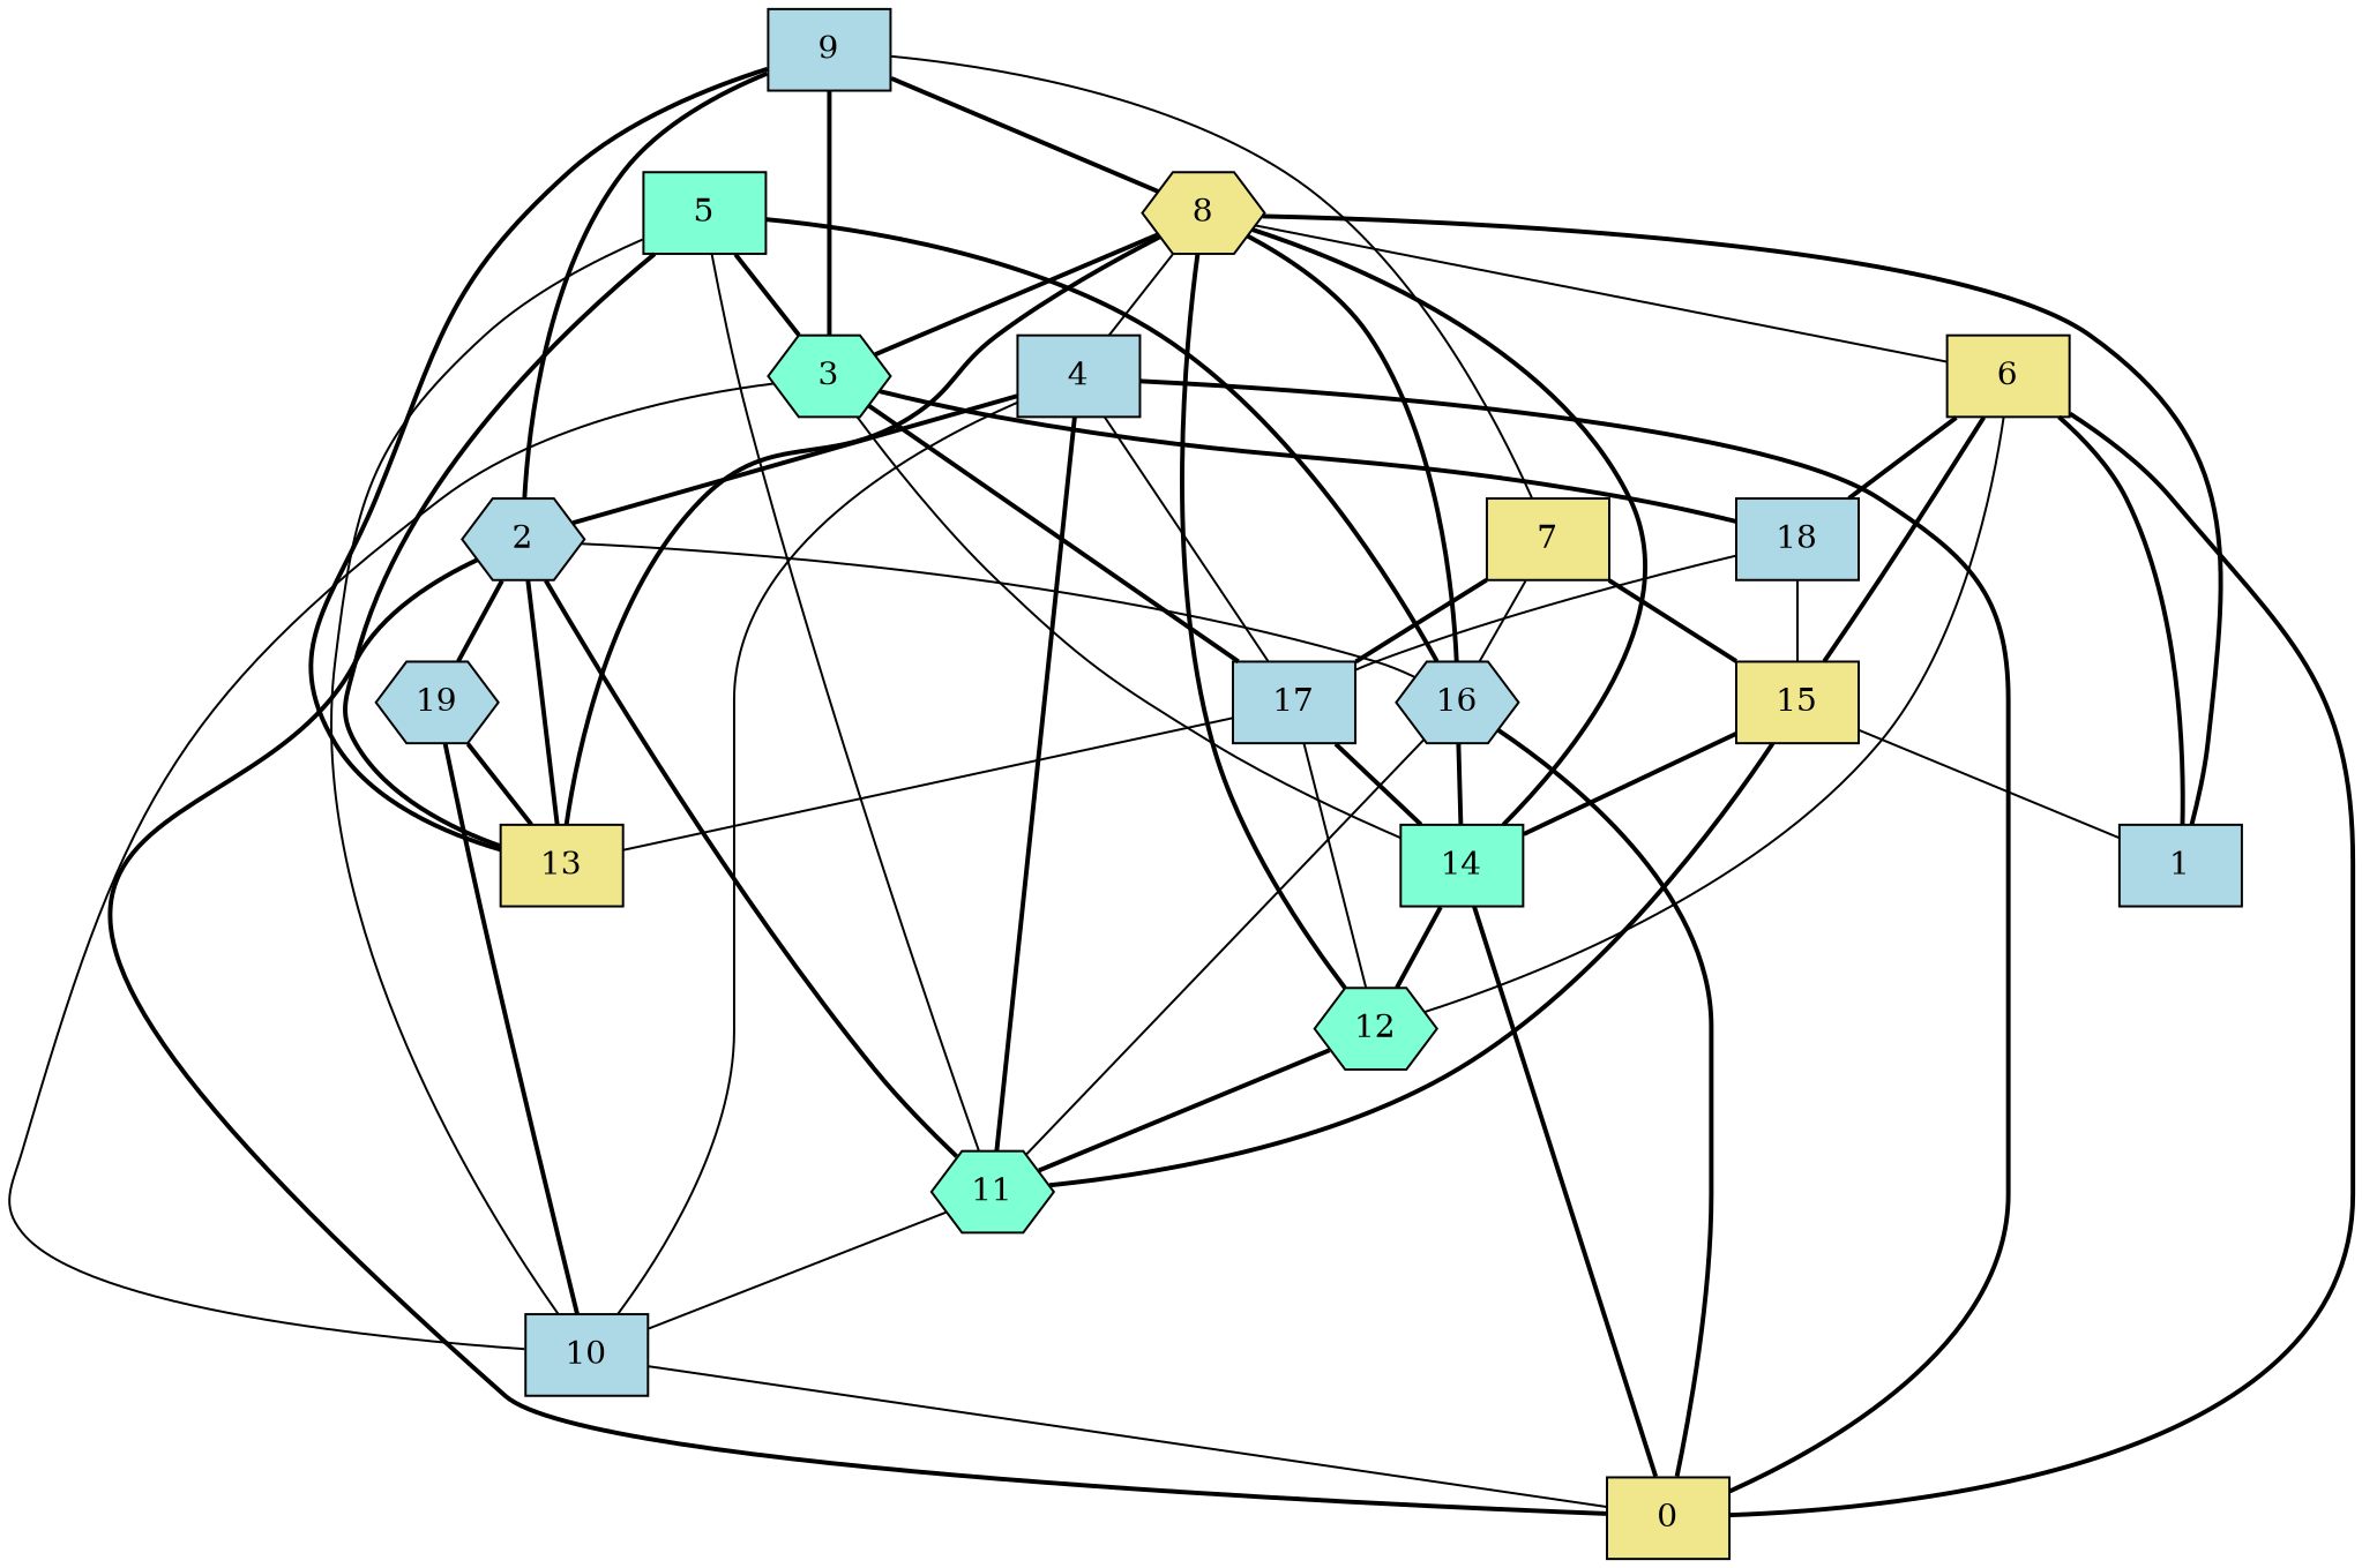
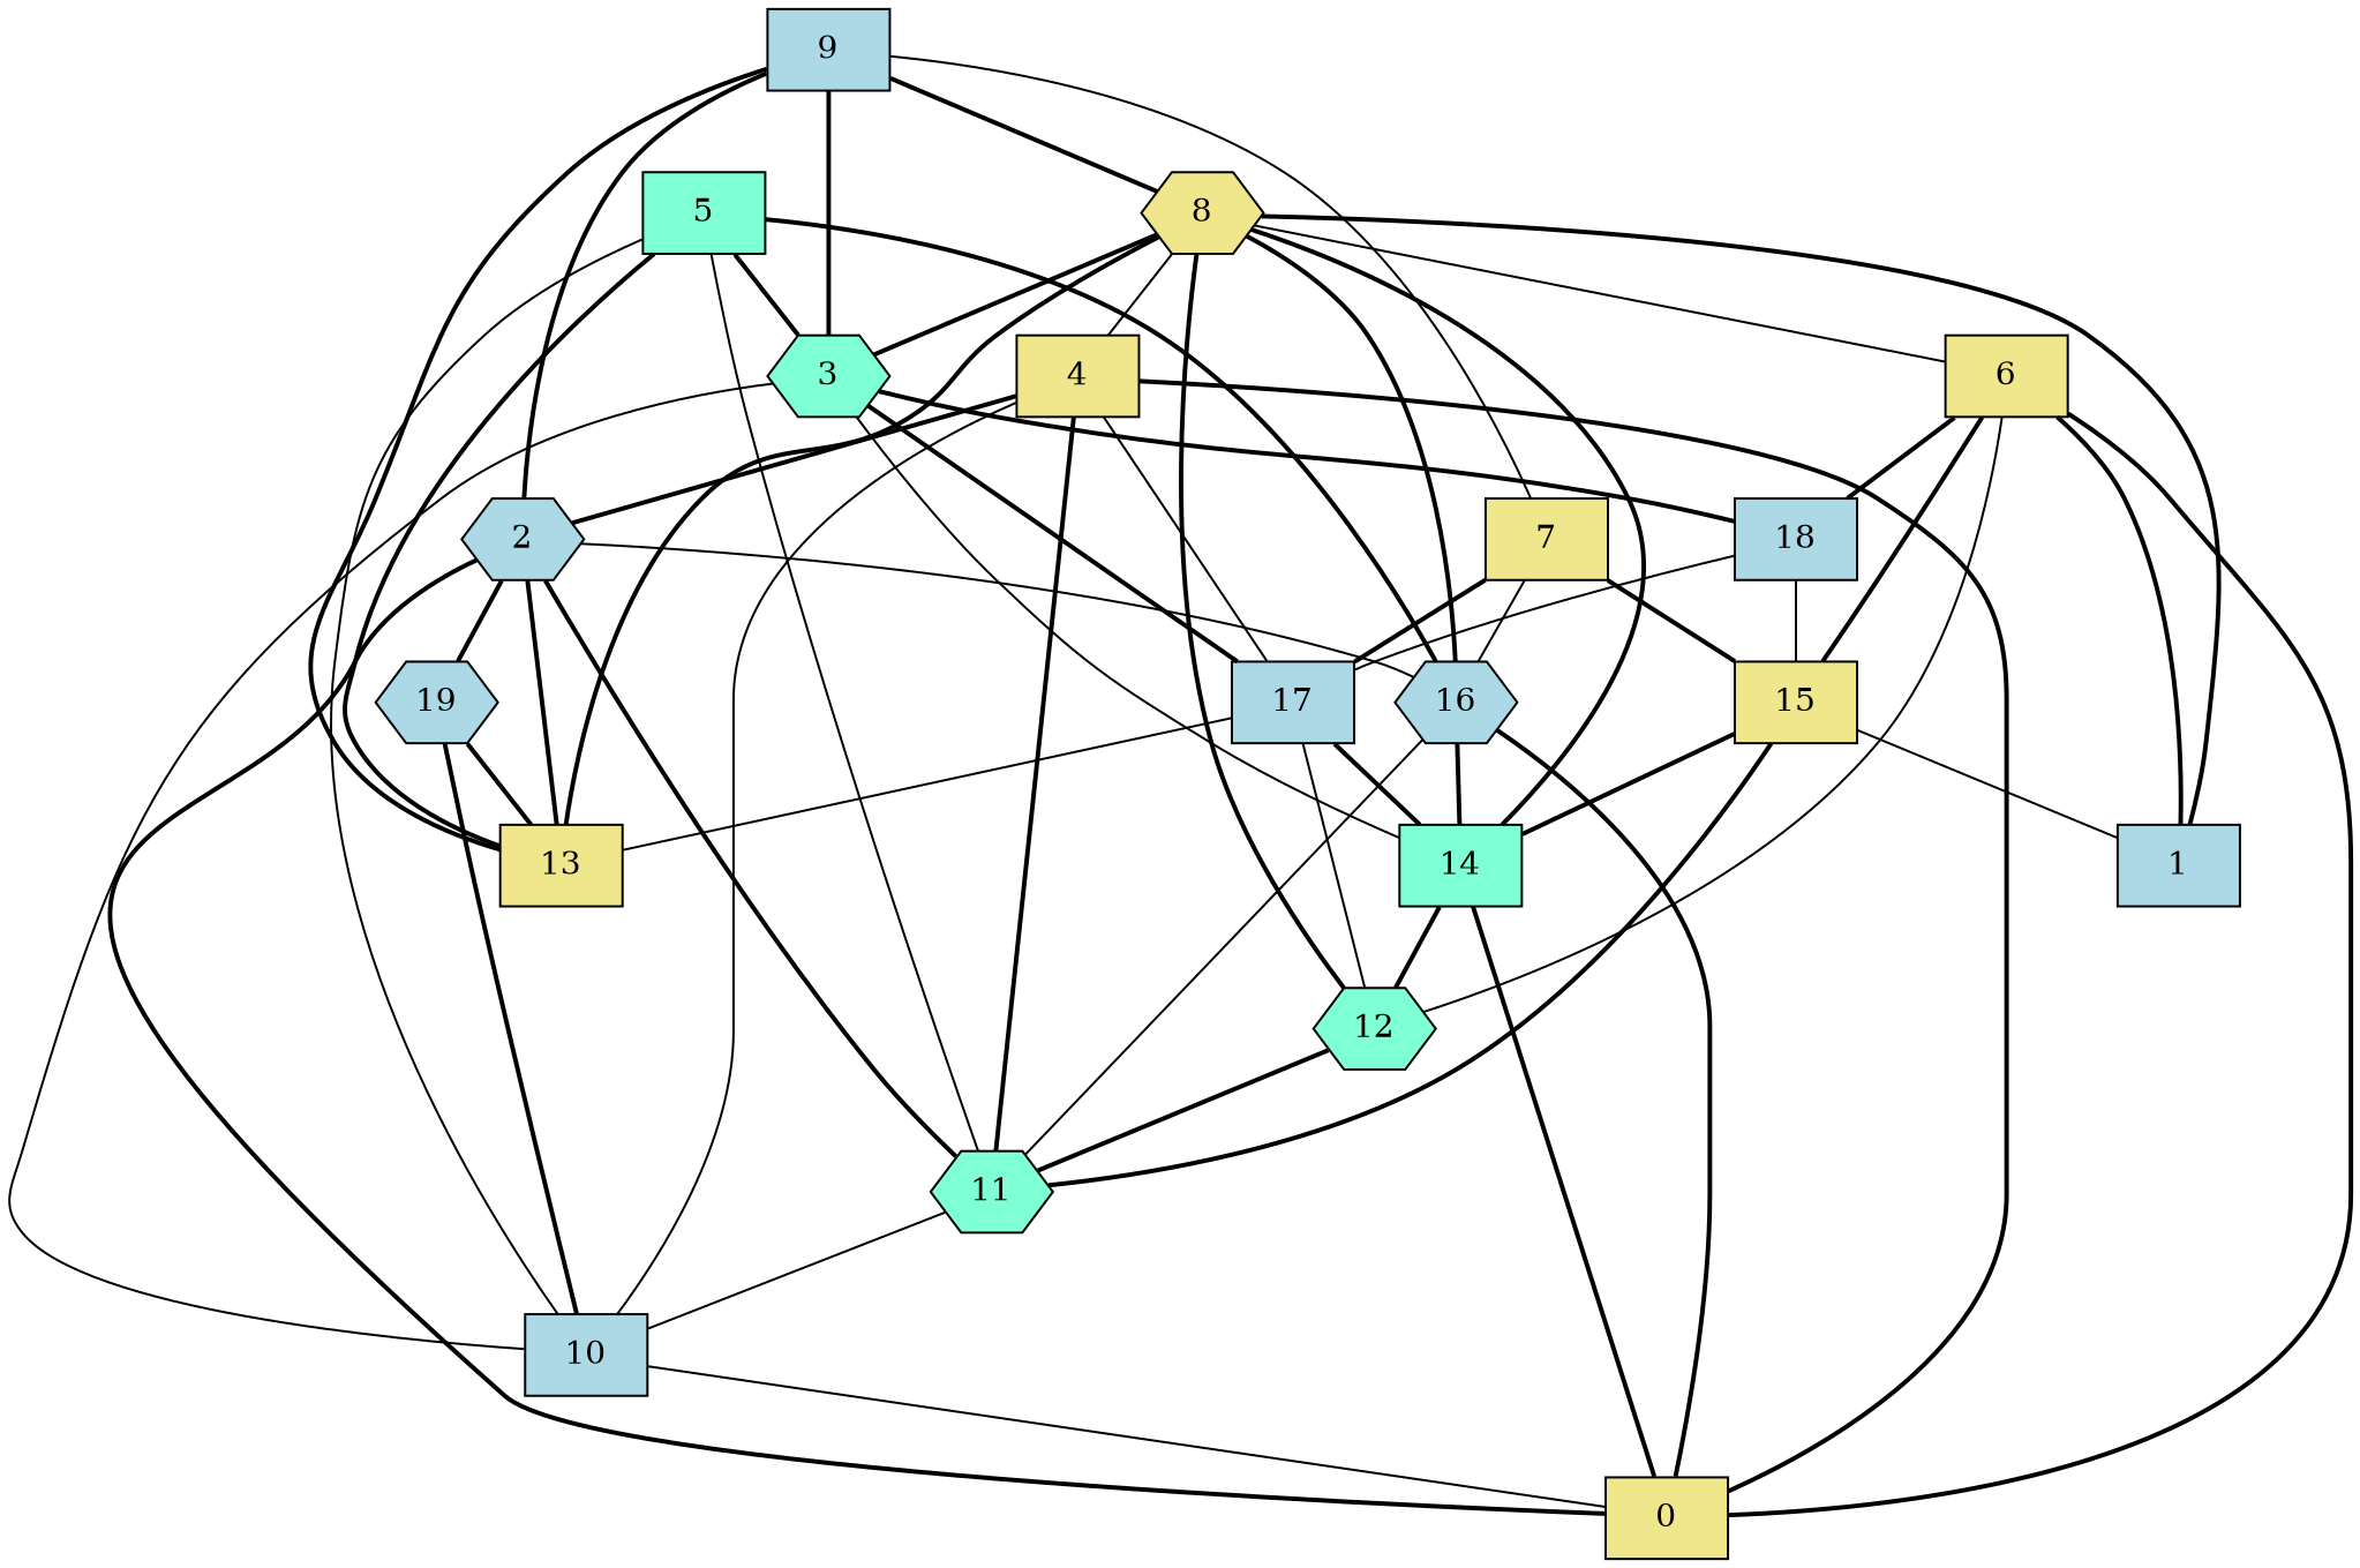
  digraph {
    node [fillcolor=lightblue shape=box style=filled]
    edge [color=black dir=none style=bold]
    14 [fillcolor=aquamarine]
    12 [fillcolor=aquamarine shape=hexagon]
    0 [fillcolor=khaki]
    11 [fillcolor=aquamarine shape=hexagon]
    9
    13 [fillcolor=khaki]
    8 [fillcolor=khaki shape=hexagon]
    3 [fillcolor=aquamarine shape=hexagon]
    2 [shape=hexagon]
    7 [fillcolor=khaki]
    6 [fillcolor=khaki]
    18
    15 [fillcolor=khaki]
    1
    17
    19 [shape=hexagon]
    10
    16 [shape=hexagon]
-   4
+   4 [fillcolor=khaki]
    5 [fillcolor=aquamarine]
    subgraph sub_1 {
      14
      12
      0
      11
      9
      13
      8
      3
      2
      7
      6
      18
      15
      1
      17
      19
      10
      16
      4
      5
    }
    14 -> 12
    14 -> 0
    12 -> 11
    11 -> 10 [style=solid]
    9 -> 13
    9 -> 8
    9 -> 3
    9 -> 2
    9 -> 7 [style=solid]
    8 -> 14
    8 -> 12
    8 -> 13
    8 -> 3
    8 -> 6 [style=solid]
    8 -> 1
    8 -> 16
    8 -> 4 [style=solid]
    3 -> 14 [style=solid]
    3 -> 18
    3 -> 17
    3 -> 10 [style=solid]
    2 -> 0
    2 -> 11
    2 -> 13
    2 -> 19
    2 -> 16 [style=solid]
    7 -> 15
    7 -> 17
    7 -> 16 [style=solid]
    6 -> 12 [style=solid]
    6 -> 0
    6 -> 18
    6 -> 15
    6 -> 1
    18 -> 15 [style=solid]
    18 -> 17 [style=solid]
    15 -> 14
    15 -> 11
    15 -> 1 [style=solid]
    17 -> 14
    17 -> 12 [style=solid]
    17 -> 13 [style=solid]
    19 -> 13
    19 -> 10
    10 -> 0 [style=solid]
    16 -> 14
    16 -> 0
    16 -> 11 [style=solid]
    4 -> 0
    4 -> 11
    4 -> 2
    4 -> 17 [style=solid]
    4 -> 10 [style=solid]
    5 -> 11 [style=solid]
    5 -> 13
    5 -> 3
    5 -> 10 [style=solid]
    5 -> 16
  }
